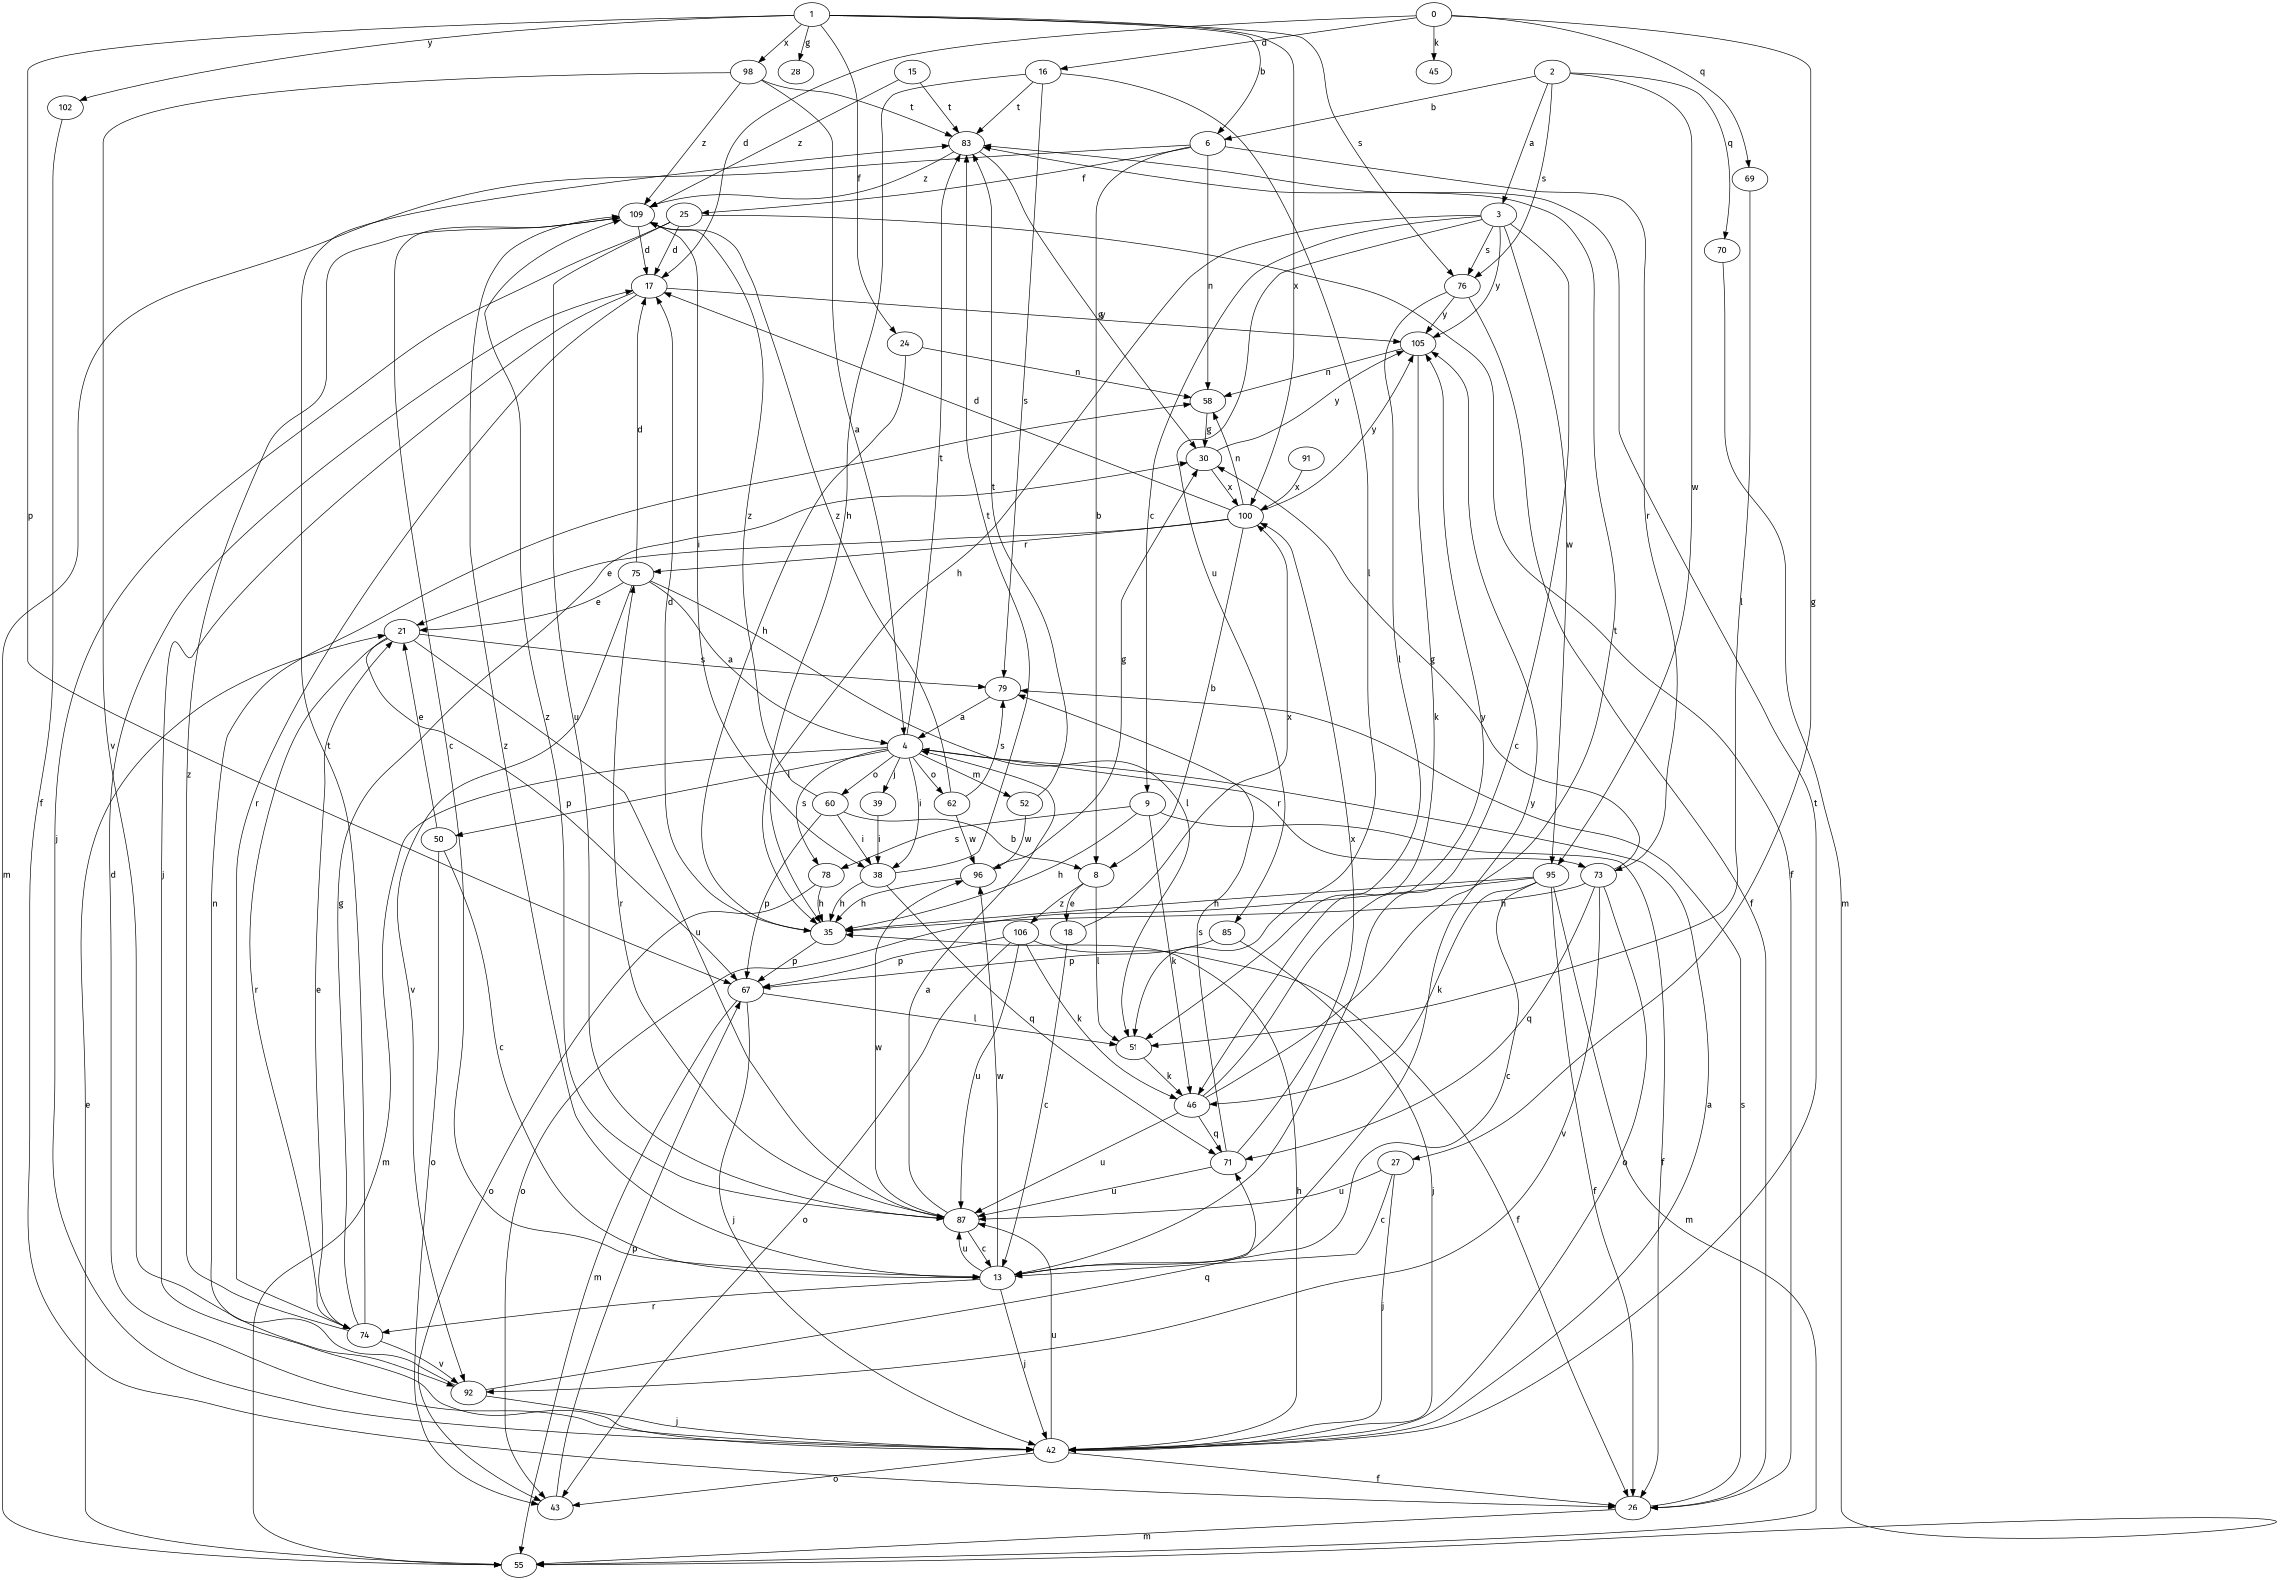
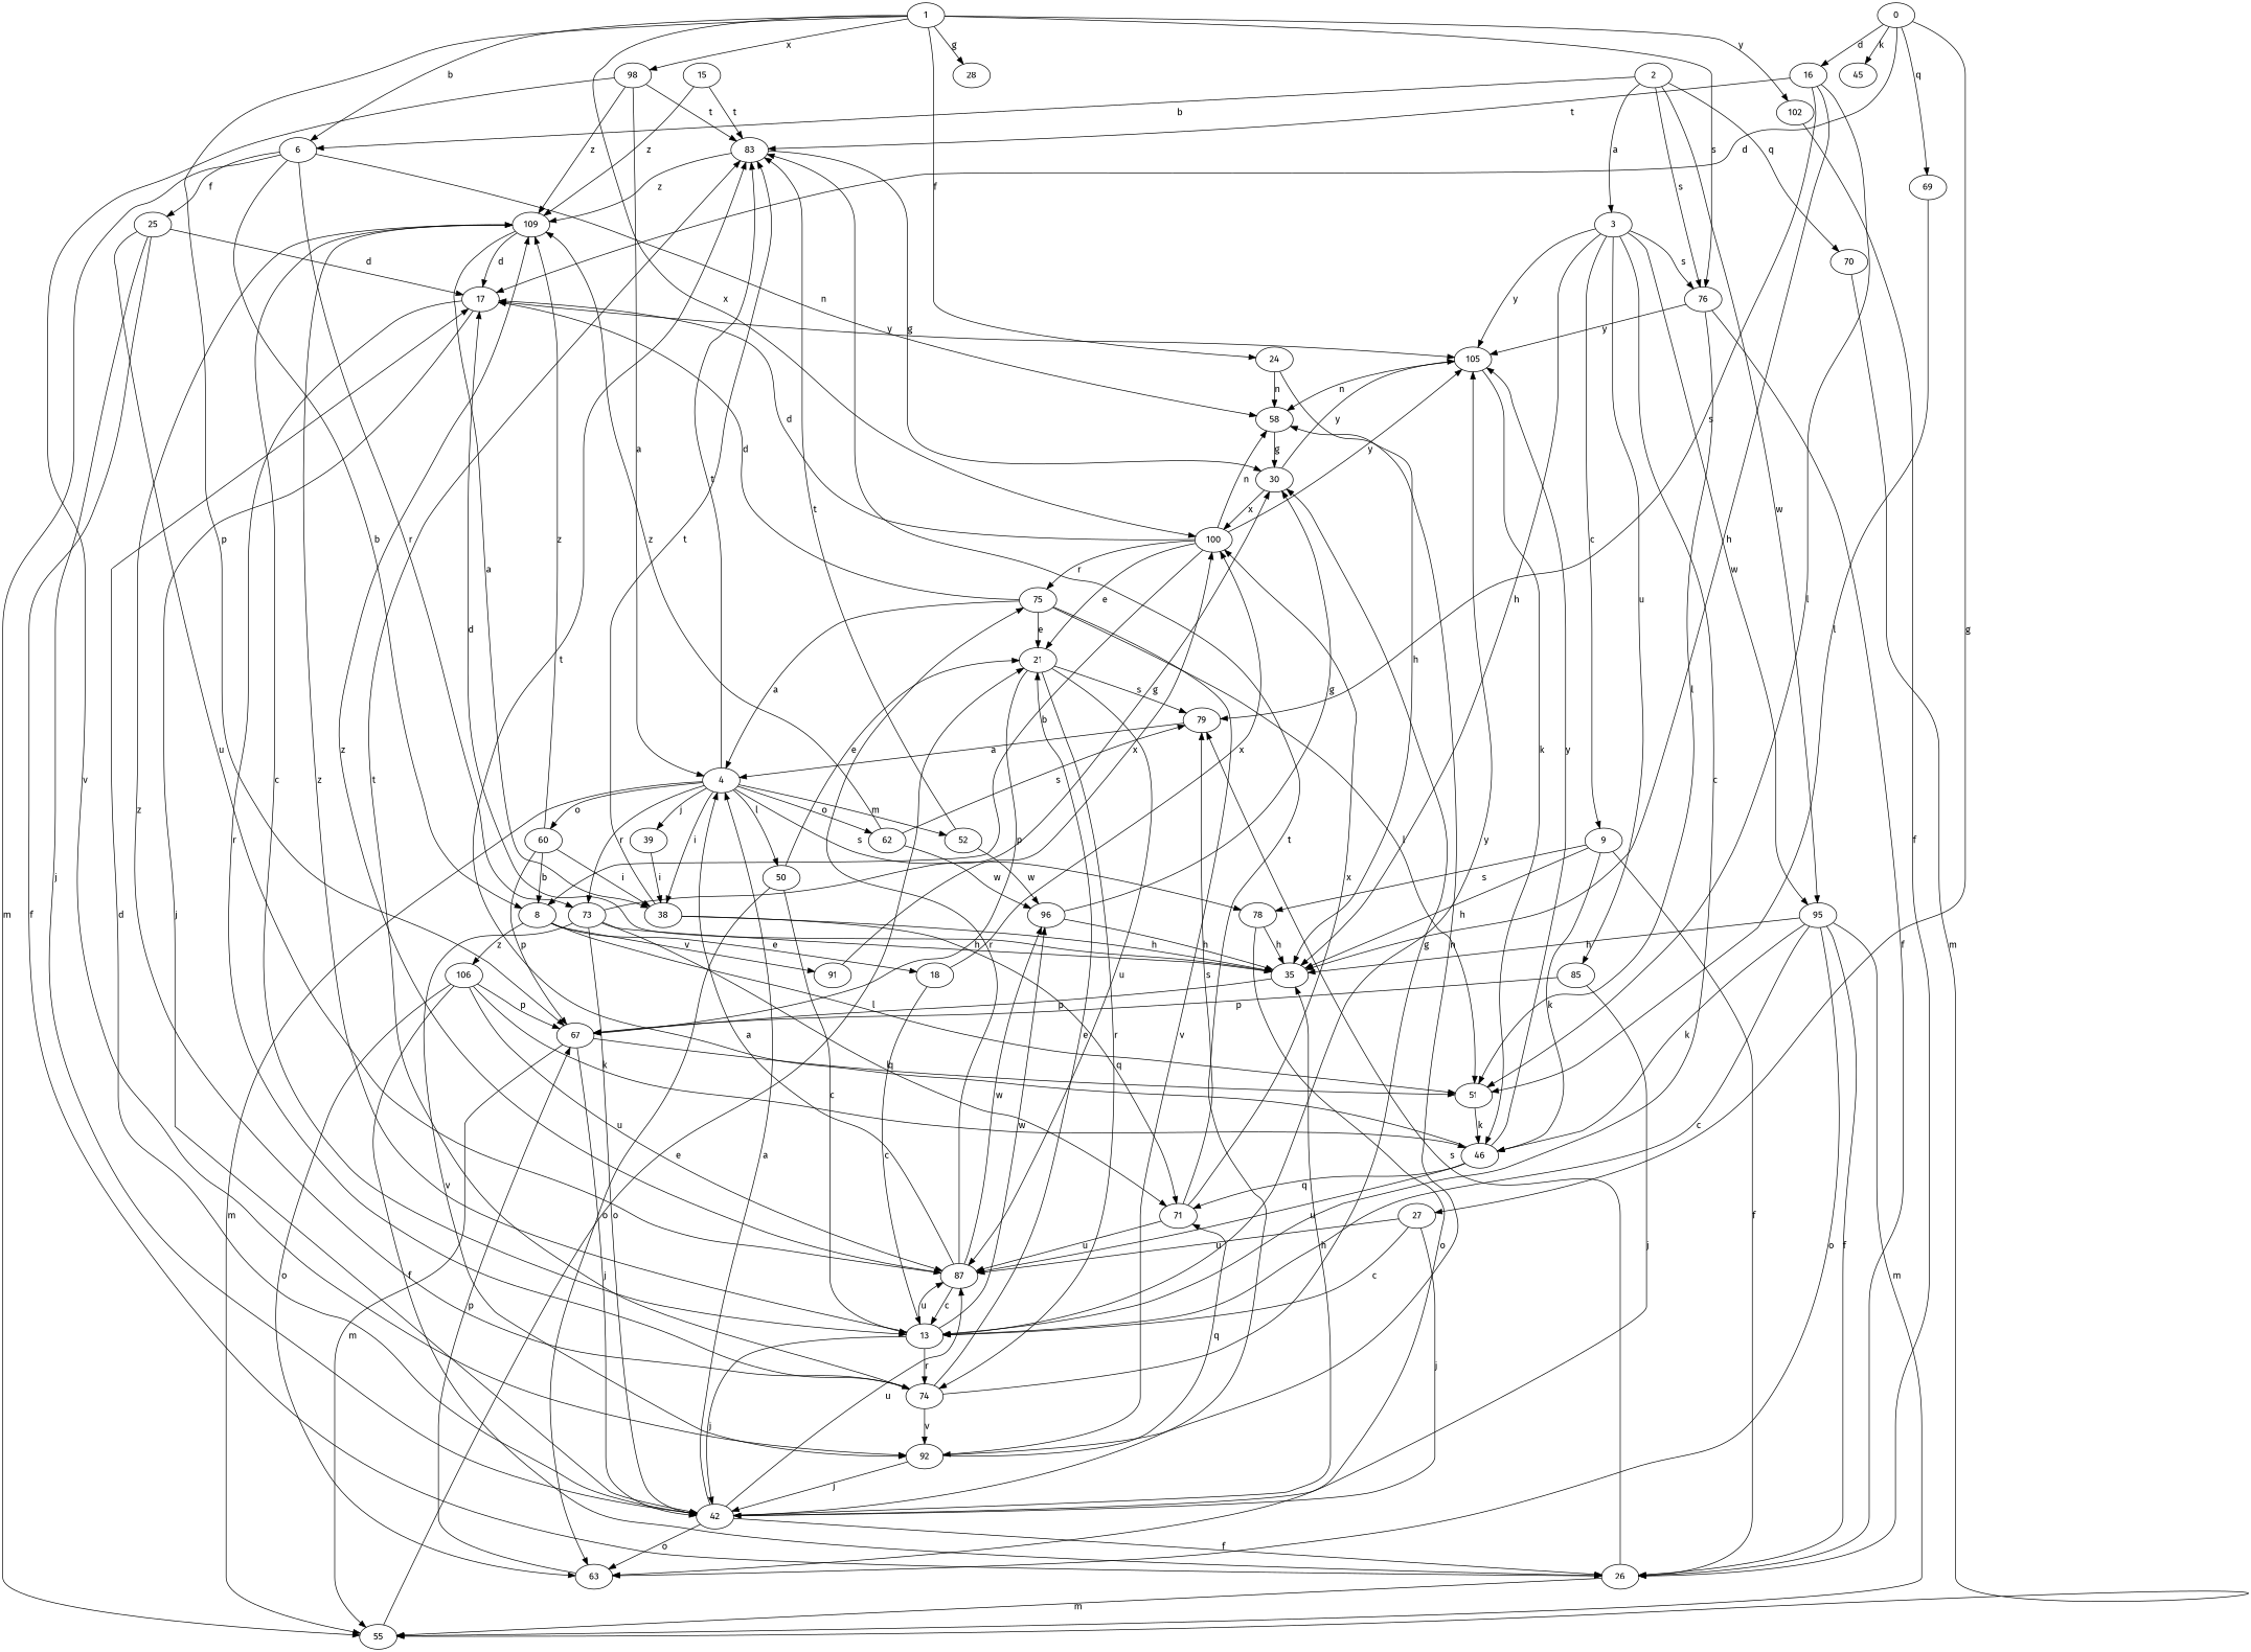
  strict digraph {
    fontname="Fira Sans"
    node [fontname="Fira Sans"]
    edge [fontname="Fira Sans"]
    0
    16
    17
    27
    45
    69
    15
    83
    109
    35
    51
    79
    105
    42
    74
    13
    87
    1
    6
    24
    28
    67
    76
    98
    100
    102
    55
    73
    8
    25
    58
    26
    4
    92
    21
    75
    2
    3
    70
    95
    9
    85
    46
-   63 [label=43]
+   63
    78
    96
    38
    39
    50
    52
    60
    62
    71
    30
    18
    91
    106
    0 -> 16 [label=d]
    0 -> 17 [label=d]
    0 -> 27 [label=g]
    0 -> 45 [label=k]
    0 -> 69 [label=q]
    16 -> 83 [label=t]
    16 -> 35 [label=h]
    16 -> 51 [label=l]
    16 -> 79 [label=s]
    17 -> 105 [label=y]
    17 -> 42 [label=j]
    17 -> 74 [label=r]
    27 -> 42 [label=j]
    27 -> 13 [label=c]
    27 -> 87 [label=u]
    69 -> 51 [label=l]
    15 -> 83 [label=t]
    15 -> 109 [label=z]
    83 -> 109 [label=z]
    83 -> 30 [label=g]
    109 -> 17 [label=d]
    109 -> 13 [label=c]
-   109 -> 38 [label=i]
+   109 -> 38 [label=a]
    35 -> 17 [label=d]
    35 -> 67 [label=p]
    51 -> 46 [label=k]
    79 -> 4 [label=a]
    105 -> 58 [label=n]
    105 -> 46 [label=k]
    42 -> 17 [label=d]
    42 -> 83 [label=t]
    42 -> 35 [label=h]
    42 -> 87 [label=u]
    42 -> 26 [label=f]
    42 -> 4 [label=a]
    42 -> 63 [label=o]
    74 -> 83 [label=t]
    74 -> 109 [label=z]
    74 -> 92 [label=v]
    74 -> 21 [label=e]
    74 -> 30 [label=g]
    13 -> 109 [label=z]
    13 -> 105 [label=y]
    13 -> 42 [label=j]
    13 -> 74 [label=r]
    13 -> 87 [label=u]
    13 -> 96 [label=w]
    87 -> 109 [label=z]
    87 -> 13 [label=c]
    87 -> 4 [label=a]
    87 -> 75 [label=r]
    87 -> 96 [label=w]
    1 -> 6 [label=b]
    1 -> 24 [label=f]
    1 -> 28 [label=g]
    1 -> 67 [label=p]
    1 -> 76 [label=s]
    1 -> 98 [label=x]
    1 -> 100 [label=x]
    1 -> 102 [label=y]
    6 -> 55 [label=m]
    6 -> 73 [label=r]
    6 -> 8 [label=b]
    6 -> 25 [label=f]
    6 -> 58 [label=n]
    24 -> 35 [label=h]
    24 -> 58 [label=n]
    67 -> 51 [label=l]
    67 -> 42 [label=j]
    67 -> 55 [label=m]
    76 -> 51 [label=l]
    76 -> 105 [label=y]
    76 -> 26 [label=f]
    98 -> 83 [label=t]
    98 -> 109 [label=z]
    98 -> 4 [label=a]
    98 -> 92 [label=v]
    100 -> 17 [label=d]
    100 -> 105 [label=y]
    100 -> 8 [label=b]
    100 -> 58 [label=n]
    100 -> 21 [label=e]
    100 -> 75 [label=r]
    102 -> 26 [label=f]
    55 -> 21 [label=e]
    73 -> 35 [label=h]
    73 -> 42 [label=o]
    73 -> 92 [label=v]
    73 -> 71 [label=q]
    73 -> 30 [label=g]
    8 -> 51 [label=l]
    8 -> 18 [label=e]
+   8 -> 91 [label=v]
    8 -> 106 [label=z]
    25 -> 17 [label=d]
    25 -> 42 [label=j]
    25 -> 87 [label=u]
    25 -> 26 [label=f]
    58 -> 30 [label=g]
    26 -> 79 [label=s]
    26 -> 55 [label=m]
    4 -> 83 [label=t]
    4 -> 55 [label=m]
    4 -> 73 [label=r]
    4 -> 78 [label=s]
    4 -> 38 [label=i]
    4 -> 39 [label=j]
    4 -> 50 [label=l]
    4 -> 52 [label=m]
    4 -> 60 [label=o]
    4 -> 62 [label=o]
    92 -> 42 [label=j]
    92 -> 58 [label=n]
    92 -> 71 [label=q]
    21 -> 79 [label=s]
    21 -> 74 [label=r]
    21 -> 87 [label=u]
    21 -> 67 [label=p]
    75 -> 17 [label=d]
    75 -> 51 [label=l]
    75 -> 4 [label=a]
    75 -> 92 [label=v]
    75 -> 21 [label=e]
    2 -> 6 [label=b]
    2 -> 76 [label=s]
    2 -> 3 [label=a]
    2 -> 70 [label=q]
    2 -> 95 [label=w]
    3 -> 35 [label=h]
    3 -> 105 [label=y]
    3 -> 13 [label=c]
    3 -> 76 [label=s]
    3 -> 95 [label=w]
    3 -> 9 [label=c]
    3 -> 85 [label=u]
    70 -> 55 [label=m]
    95 -> 35 [label=h]
    95 -> 13 [label=c]
    95 -> 55 [label=m]
    95 -> 26 [label=f]
    95 -> 46 [label=k]
    95 -> 63 [label=o]
    9 -> 35 [label=h]
    9 -> 26 [label=f]
    9 -> 46 [label=k]
    9 -> 78 [label=s]
    85 -> 42 [label=j]
    85 -> 67 [label=p]
    46 -> 83 [label=t]
    46 -> 105 [label=y]
    46 -> 87 [label=u]
    46 -> 71 [label=q]
    63 -> 67 [label=p]
    78 -> 35 [label=h]
    78 -> 63 [label=o]
    96 -> 35 [label=h]
    96 -> 30 [label=g]
    38 -> 83 [label=t]
    38 -> 35 [label=h]
    38 -> 71 [label=q]
    39 -> 38 [label=i]
    50 -> 13 [label=c]
    50 -> 21 [label=e]
    50 -> 63 [label=o]
    52 -> 83 [label=t]
    52 -> 96 [label=w]
    60 -> 109 [label=z]
    60 -> 67 [label=p]
    60 -> 8 [label=b]
    60 -> 38 [label=i]
    62 -> 109 [label=z]
    62 -> 79 [label=s]
    62 -> 96 [label=w]
    71 -> 79 [label=s]
    71 -> 87 [label=u]
    71 -> 100 [label=x]
    30 -> 105 [label=y]
    30 -> 100 [label=x]
    18 -> 13 [label=c]
    18 -> 100 [label=x]
    91 -> 100 [label=x]
    106 -> 87 [label=u]
    106 -> 67 [label=p]
    106 -> 26 [label=f]
    106 -> 46 [label=k]
    106 -> 63 [label=o]
  }
